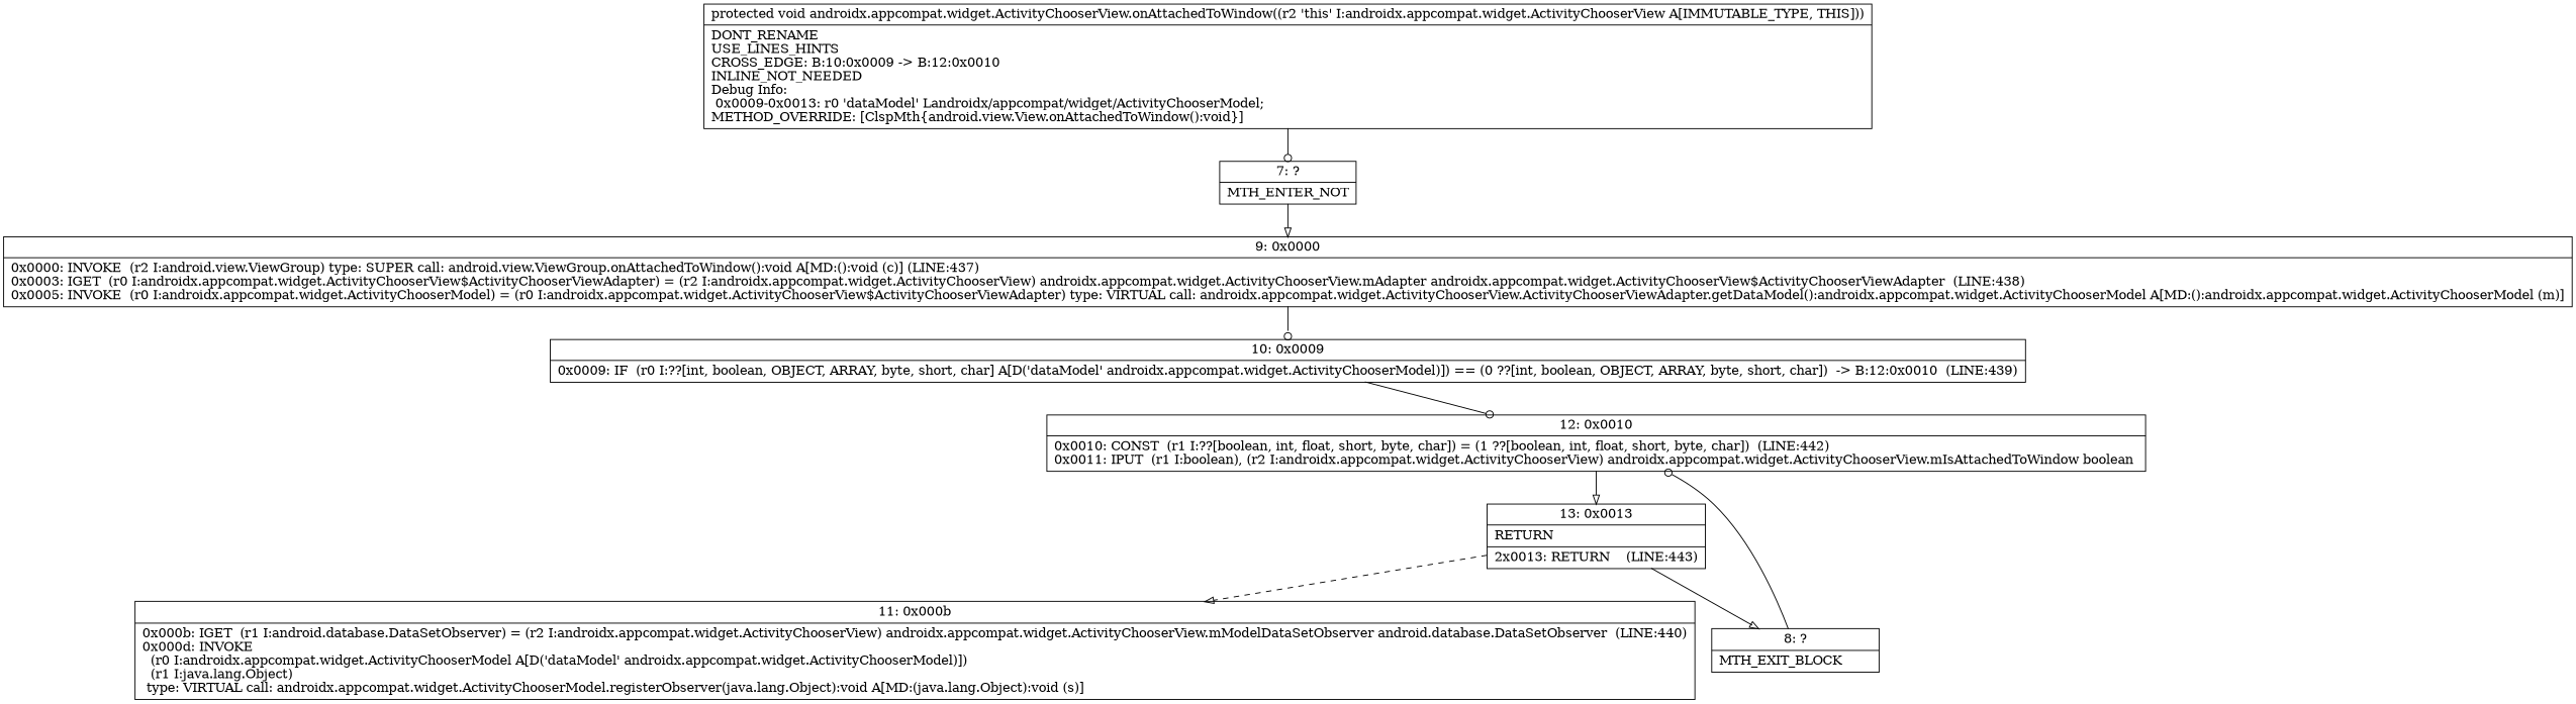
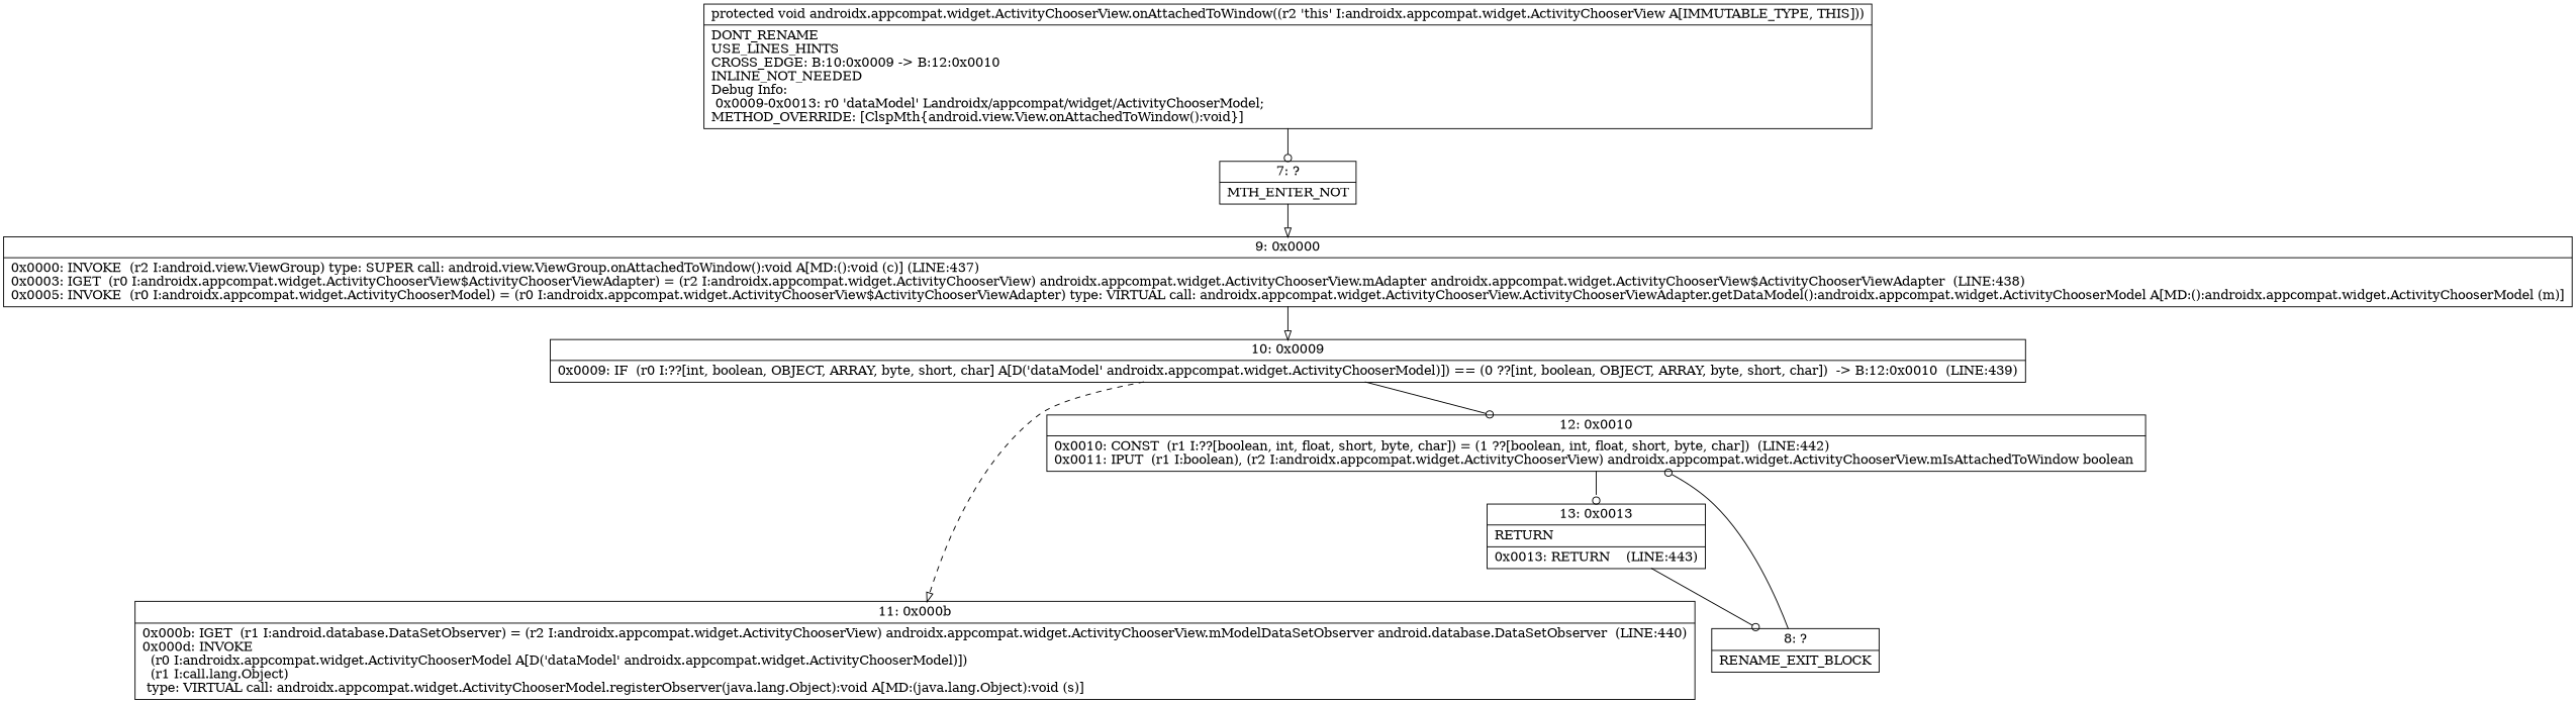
  digraph {
    fontname="DejaVu Serif"
    node [fontname="DejaVu Serif" shape=record]
    edge [arrowhead=onormal fontname="DejaVu Serif"]
    n1 [label="{7\:\ ?|MTH_ENTER_NOT\l}"]
    n2 [label="{9\:\ 0x0000|0x0000: INVOKE  (r2 I:android.view.ViewGroup) type: SUPER call: android.view.ViewGroup.onAttachedToWindow():void A[MD:():void (c)] (LINE:437)\l0x0003: IGET  (r0 I:androidx.appcompat.widget.ActivityChooserView$ActivityChooserViewAdapter) = (r2 I:androidx.appcompat.widget.ActivityChooserView) androidx.appcompat.widget.ActivityChooserView.mAdapter androidx.appcompat.widget.ActivityChooserView$ActivityChooserViewAdapter  (LINE:438)\l0x0005: INVOKE  (r0 I:androidx.appcompat.widget.ActivityChooserModel) = (r0 I:androidx.appcompat.widget.ActivityChooserView$ActivityChooserViewAdapter) type: VIRTUAL call: androidx.appcompat.widget.ActivityChooserView.ActivityChooserViewAdapter.getDataModel():androidx.appcompat.widget.ActivityChooserModel A[MD:():androidx.appcompat.widget.ActivityChooserModel (m)]\l}"]
    n3 [label="{10\:\ 0x0009|0x0009: IF  (r0 I:??[int, boolean, OBJECT, ARRAY, byte, short, char] A[D('dataModel' androidx.appcompat.widget.ActivityChooserModel)]) == (0 ??[int, boolean, OBJECT, ARRAY, byte, short, char])  \-\> B:12:0x0010  (LINE:439)\l}"]
-   n4 [label="{11\:\ 0x000b|0x000b: IGET  (r1 I:android.database.DataSetObserver) = (r2 I:androidx.appcompat.widget.ActivityChooserView) androidx.appcompat.widget.ActivityChooserView.mModelDataSetObserver android.database.DataSetObserver  (LINE:440)\l0x000d: INVOKE  \l  (r0 I:androidx.appcompat.widget.ActivityChooserModel A[D('dataModel' androidx.appcompat.widget.ActivityChooserModel)])\l  (r1 I:java.lang.Object)\l type: VIRTUAL call: androidx.appcompat.widget.ActivityChooserModel.registerObserver(java.lang.Object):void A[MD:(java.lang.Object):void (s)]\l}"]
+   n4 [label="{11\:\ 0x000b|0x000b: IGET  (r1 I:android.database.DataSetObserver) = (r2 I:androidx.appcompat.widget.ActivityChooserView) androidx.appcompat.widget.ActivityChooserView.mModelDataSetObserver android.database.DataSetObserver  (LINE:440)\l0x000d: INVOKE  \l  (r0 I:androidx.appcompat.widget.ActivityChooserModel A[D('dataModel' androidx.appcompat.widget.ActivityChooserModel)])\l  (r1 I:call.lang.Object)\l type: VIRTUAL call: androidx.appcompat.widget.ActivityChooserModel.registerObserver(java.lang.Object):void A[MD:(java.lang.Object):void (s)]\l}"]
    n5 [label="{12\:\ 0x0010|0x0010: CONST  (r1 I:??[boolean, int, float, short, byte, char]) = (1 ??[boolean, int, float, short, byte, char])  (LINE:442)\l0x0011: IPUT  (r1 I:boolean), (r2 I:androidx.appcompat.widget.ActivityChooserView) androidx.appcompat.widget.ActivityChooserView.mIsAttachedToWindow boolean \l}"]
-   n6 [label="{13\:\ 0x0013|RETURN\l|2x0013: RETURN    (LINE:443)\l}"]
-   n7 [label="{8\:\ ?|MTH_EXIT_BLOCK\l}"]
+   n6 [label="{13\:\ 0x0013|RETURN\l|0x0013: RETURN    (LINE:443)\l}"]
+   n7 [label="{8\:\ ?|RENAME_EXIT_BLOCK\l}"]
    n8 [label="{protected void androidx.appcompat.widget.ActivityChooserView.onAttachedToWindow((r2 'this' I:androidx.appcompat.widget.ActivityChooserView A[IMMUTABLE_TYPE, THIS]))  | DONT_RENAME\lUSE_LINES_HINTS\lCROSS_EDGE: B:10:0x0009 \-\> B:12:0x0010\lINLINE_NOT_NEEDED\lDebug Info:\l  0x0009\-0x0013: r0 'dataModel' Landroidx\/appcompat\/widget\/ActivityChooserModel;\lMETHOD_OVERRIDE: [ClspMth\{android.view.View.onAttachedToWindow():void\}]\l}"]
    n1 -> n2
-   n2 -> n3 [arrowhead=odot]
-   n6 -> n4 [style=dashed]
+   n2 -> n3
+   n3 -> n4 [style=dashed]
    n3 -> n5 [arrowhead=odot]
-   n5 -> n6
-   n6 -> n7
+   n5 -> n6 [arrowhead=odot]
+   n6 -> n7 [arrowhead=odot]
    n7 -> n5 [arrowhead=odot]
    n8 -> n1 [arrowhead=odot]
  }
